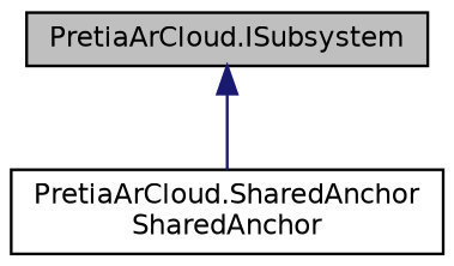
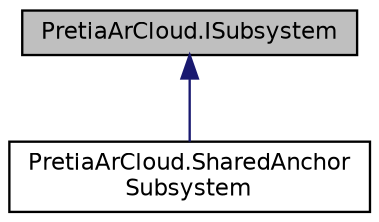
  digraph {
    node [color=black fontname=Helvetica fontsize=10 shape=record style=filled]
    n1 [fillcolor=grey75 fontcolor=black height=0.2 label="PretiaArCloud.ISubsystem" width=0.4]
-   n2 [fillcolor=white height=0.2 label="PretiaArCloud.SharedAnchor\lSharedAnchor" width=0.4]
+   n2 [fillcolor=white height=0.2 label="PretiaArCloud.SharedAnchor\lSubsystem" width=0.4]
    n1 -> n2 [color=midnightblue dir=back fontname=Helvetica fontsize=10 labelfontname=Helvetica labelfontsize=10 style=solid]
  }
